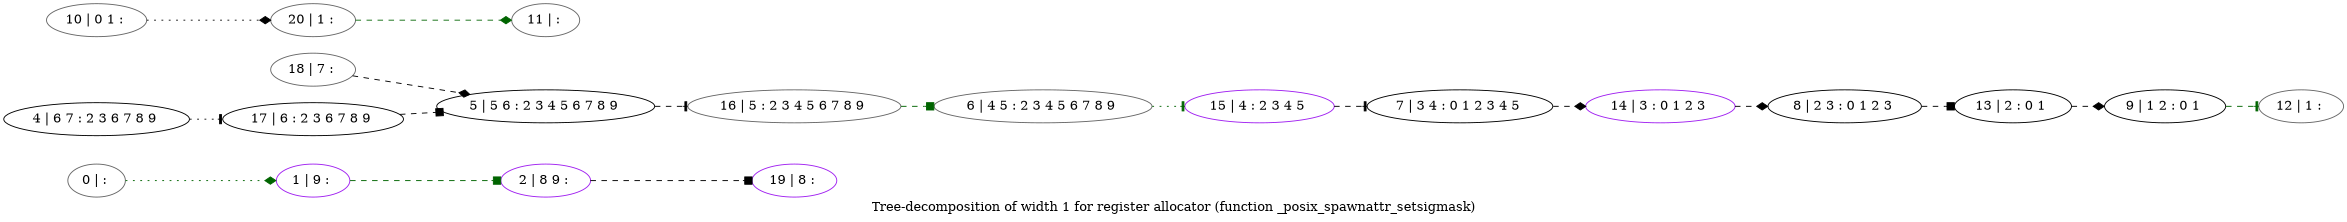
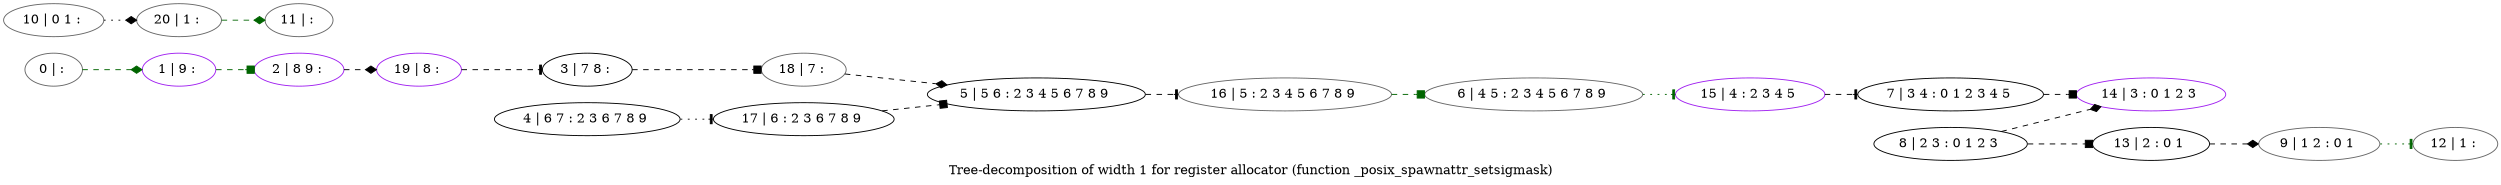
  digraph {
    label="Tree-decomposition of width 1 for register allocator (function _posix_spawnattr_setsigmask)"
    rankdir=LR
    node [color=gray40]
    edge [arrowhead=box color=black style=dashed]
    n1 [label="0 | : "]
    n2 [color=purple label="1 | 9 : "]
    n3 [color=purple label="2 | 8 9 : "]
    n4 [color=purple label="19 | 8 : "]
+   n5 [color=black label="3 | 7 8 : "]
    n6 [label="18 | 7 : "]
    n7 [color=black label="5 | 5 6 : 2 3 4 5 6 7 8 9 "]
    n8 [color=black label="4 | 6 7 : 2 3 6 7 8 9 "]
    n9 [color=black label="17 | 6 : 2 3 6 7 8 9 "]
    n10 [label="16 | 5 : 2 3 4 5 6 7 8 9 "]
    n11 [label="6 | 4 5 : 2 3 4 5 6 7 8 9 "]
    n12 [color=purple label="15 | 4 : 2 3 4 5 "]
    n13 [color=black label="7 | 3 4 : 0 1 2 3 4 5 "]
    n14 [color=purple label="14 | 3 : 0 1 2 3 "]
    n15 [color=black label="8 | 2 3 : 0 1 2 3 "]
    n16 [color=black label="13 | 2 : 0 1 "]
-   n17 [color=black label="9 | 1 2 : 0 1 "]
+   n17 [label="9 | 1 2 : 0 1 "]
    n18 [label="12 | 1 : "]
    n19 [label="10 | 0 1 : "]
    n20 [label="20 | 1 : "]
    n21 [label="11 | : "]
-   n1 -> n2 [arrowhead=diamond color=darkgreen style=dotted]
+   n1 -> n2 [arrowhead=diamond color=darkgreen]
    n2 -> n3 [color=darkgreen]
-   n3 -> n4
+   n3 -> n4 [arrowhead=diamond]
+   n4 -> n5 [arrowhead=tee]
+   n5 -> n6
    n6 -> n7 [arrowhead=diamond]
    n7 -> n10 [arrowhead=tee]
    n8 -> n9 [arrowhead=tee style=dotted]
    n9 -> n7
    n10 -> n11 [color=darkgreen]
    n11 -> n12 [arrowhead=tee color=darkgreen style=dotted]
    n12 -> n13 [arrowhead=tee]
-   n13 -> n14 [arrowhead=diamond]
-   n14 -> n15 [arrowhead=diamond]
+   n13 -> n14
+   n15 -> n14 [arrowhead=diamond]
    n15 -> n16
    n16 -> n17 [arrowhead=diamond]
-   n17 -> n18 [arrowhead=tee color=darkgreen]
+   n17 -> n18 [arrowhead=tee color=darkgreen style=dotted]
    n19 -> n20 [arrowhead=diamond style=dotted]
    n20 -> n21 [arrowhead=diamond color=darkgreen]
  }
